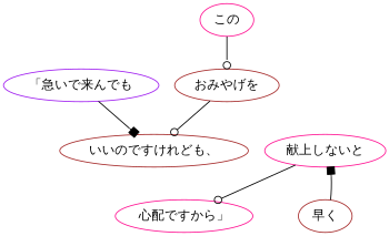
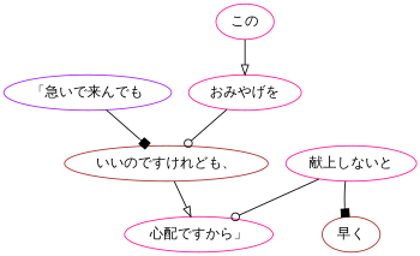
  digraph {
    node [color=brown]
    edge [arrowhead=box]
    n1 [color=purple label="「急いで来んでも"]
    n2 [label="いいのですけれども、"]
    n3 [color=deeppink label="心配ですから」"]
    n4 [color=deeppink label="この"]
-   n5 [label="おみやげを"]
+   n5 [color=deeppink label="おみやげを"]
    n6 [color=deeppink label="献上しないと"]
    n7 [label="早く"]
    n1 -> n2
-   n4 -> n5 [arrowhead=odot]
+   n2 -> n3 [arrowhead=onormal]
+   n4 -> n5 [arrowhead=onormal]
    n5 -> n2 [arrowhead=odot]
    n6 -> n3 [arrowhead=odot]
-   n7 -> n6
+   n6 -> n7
  }
